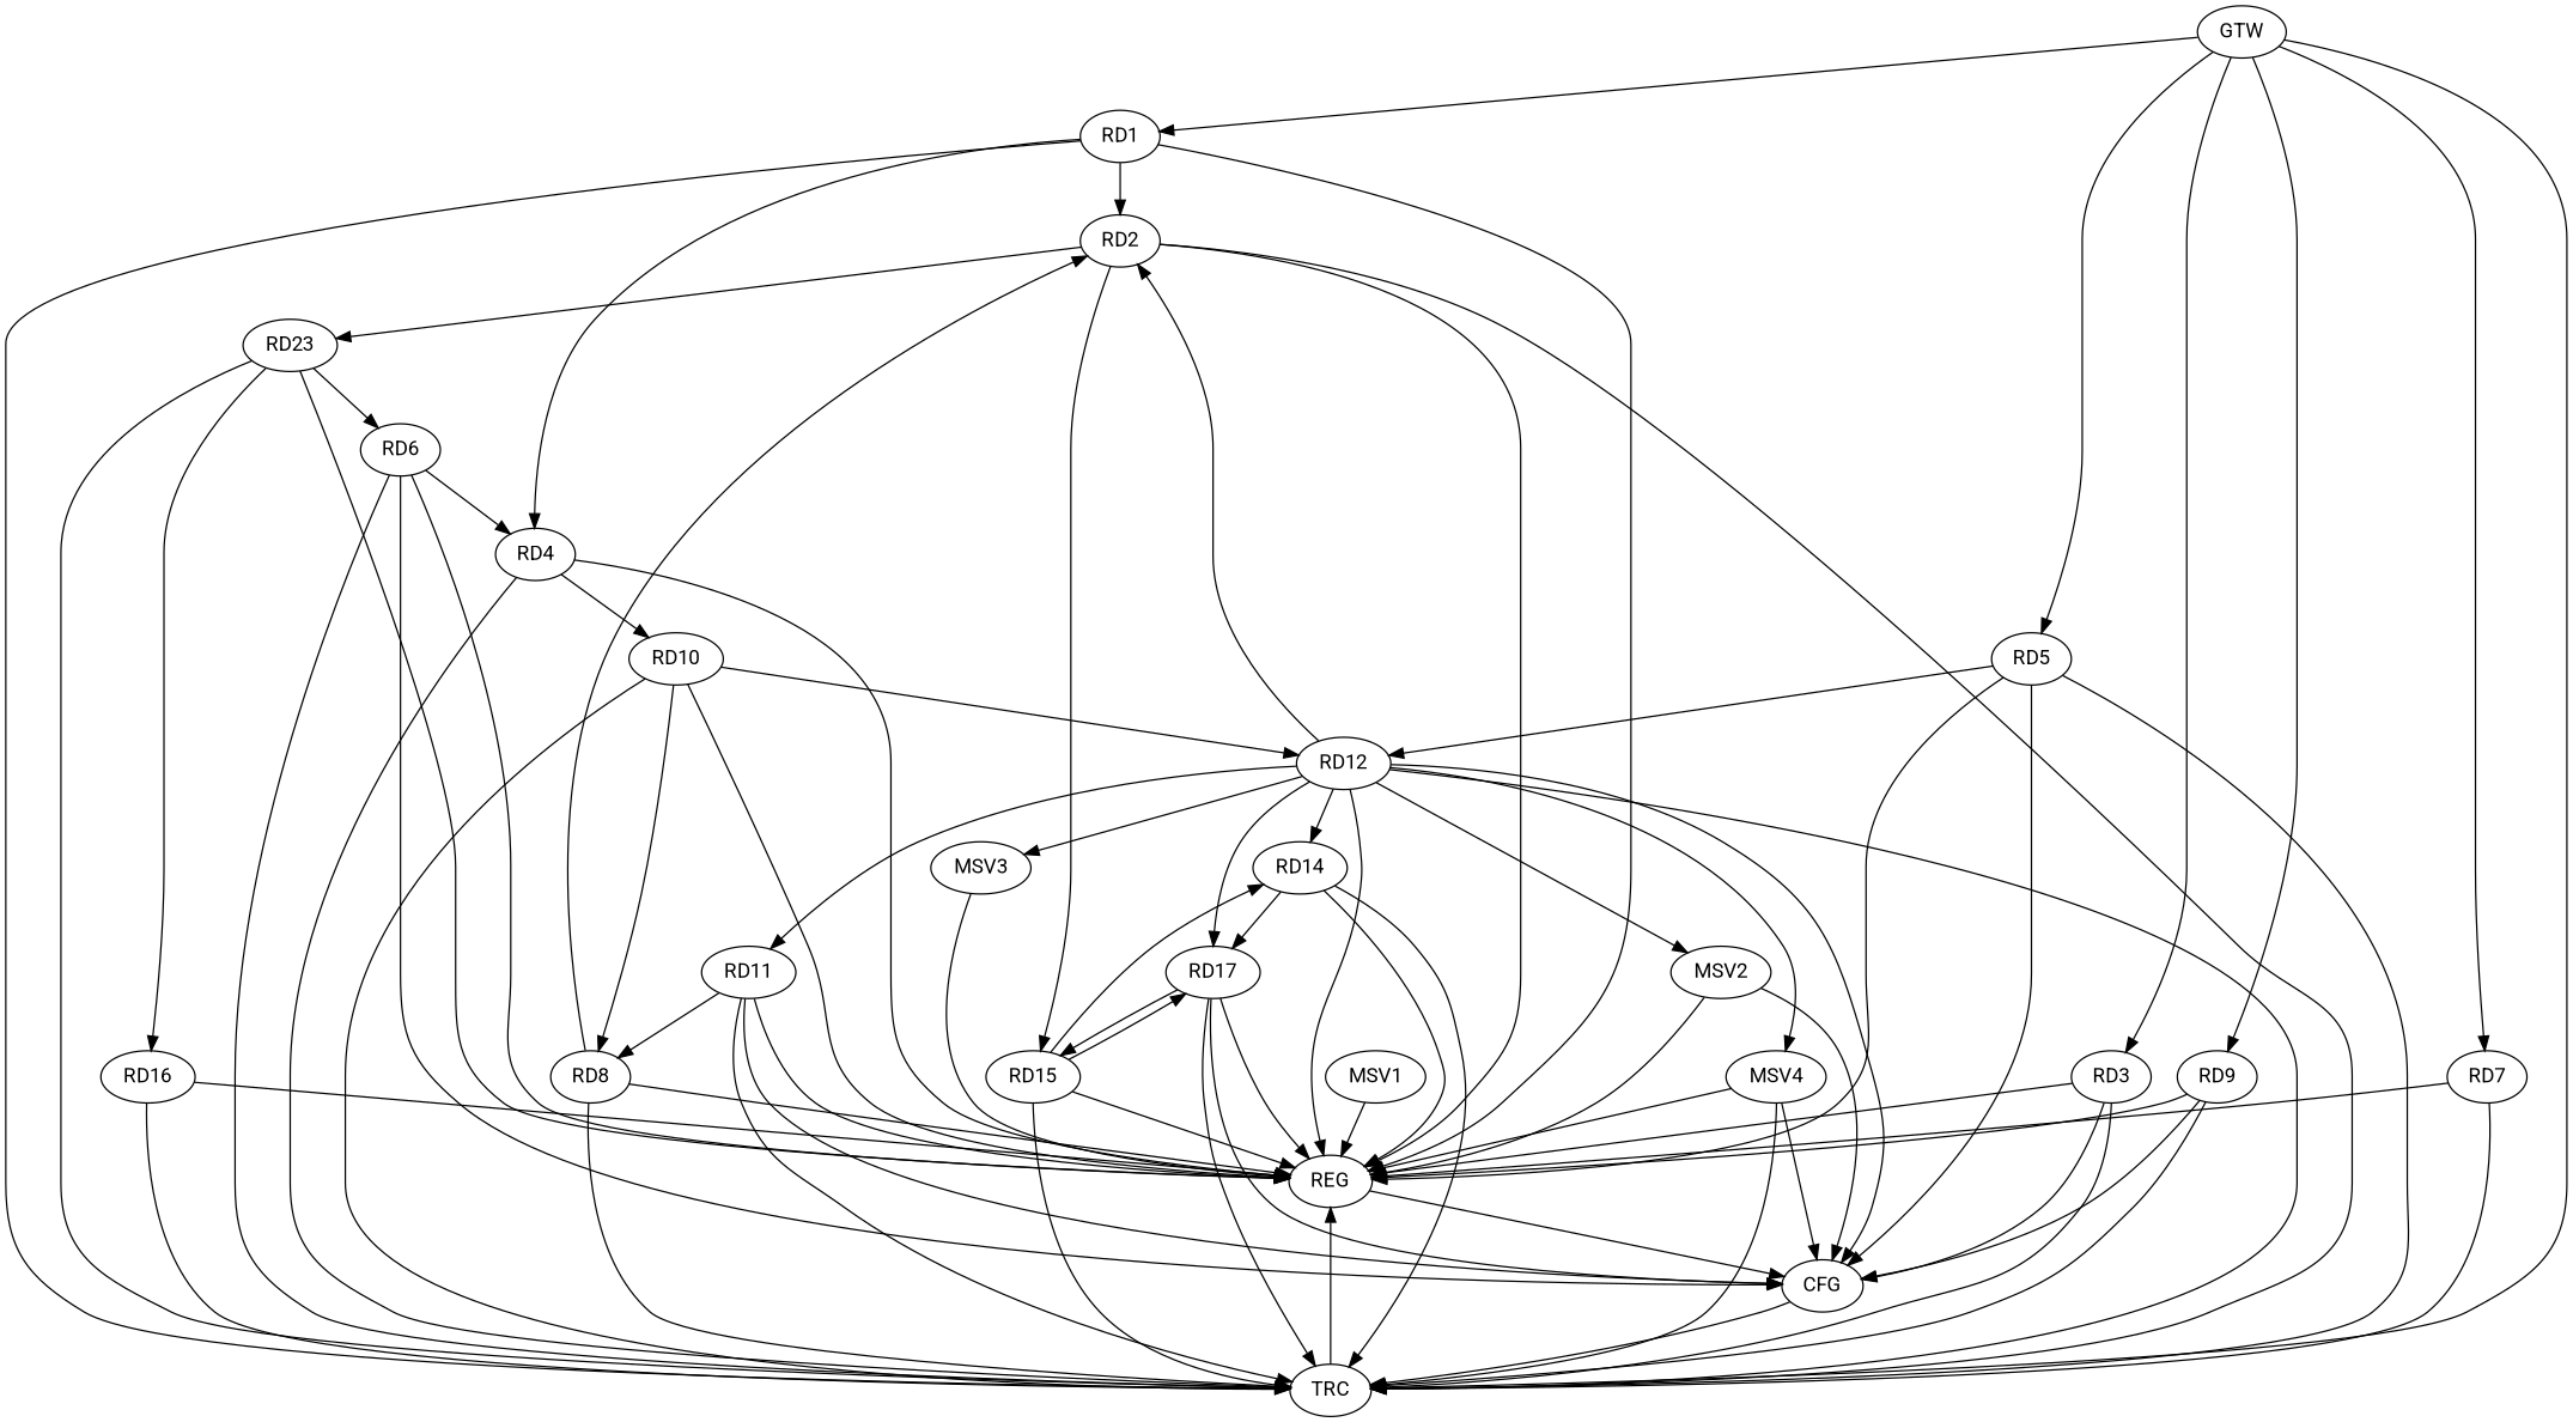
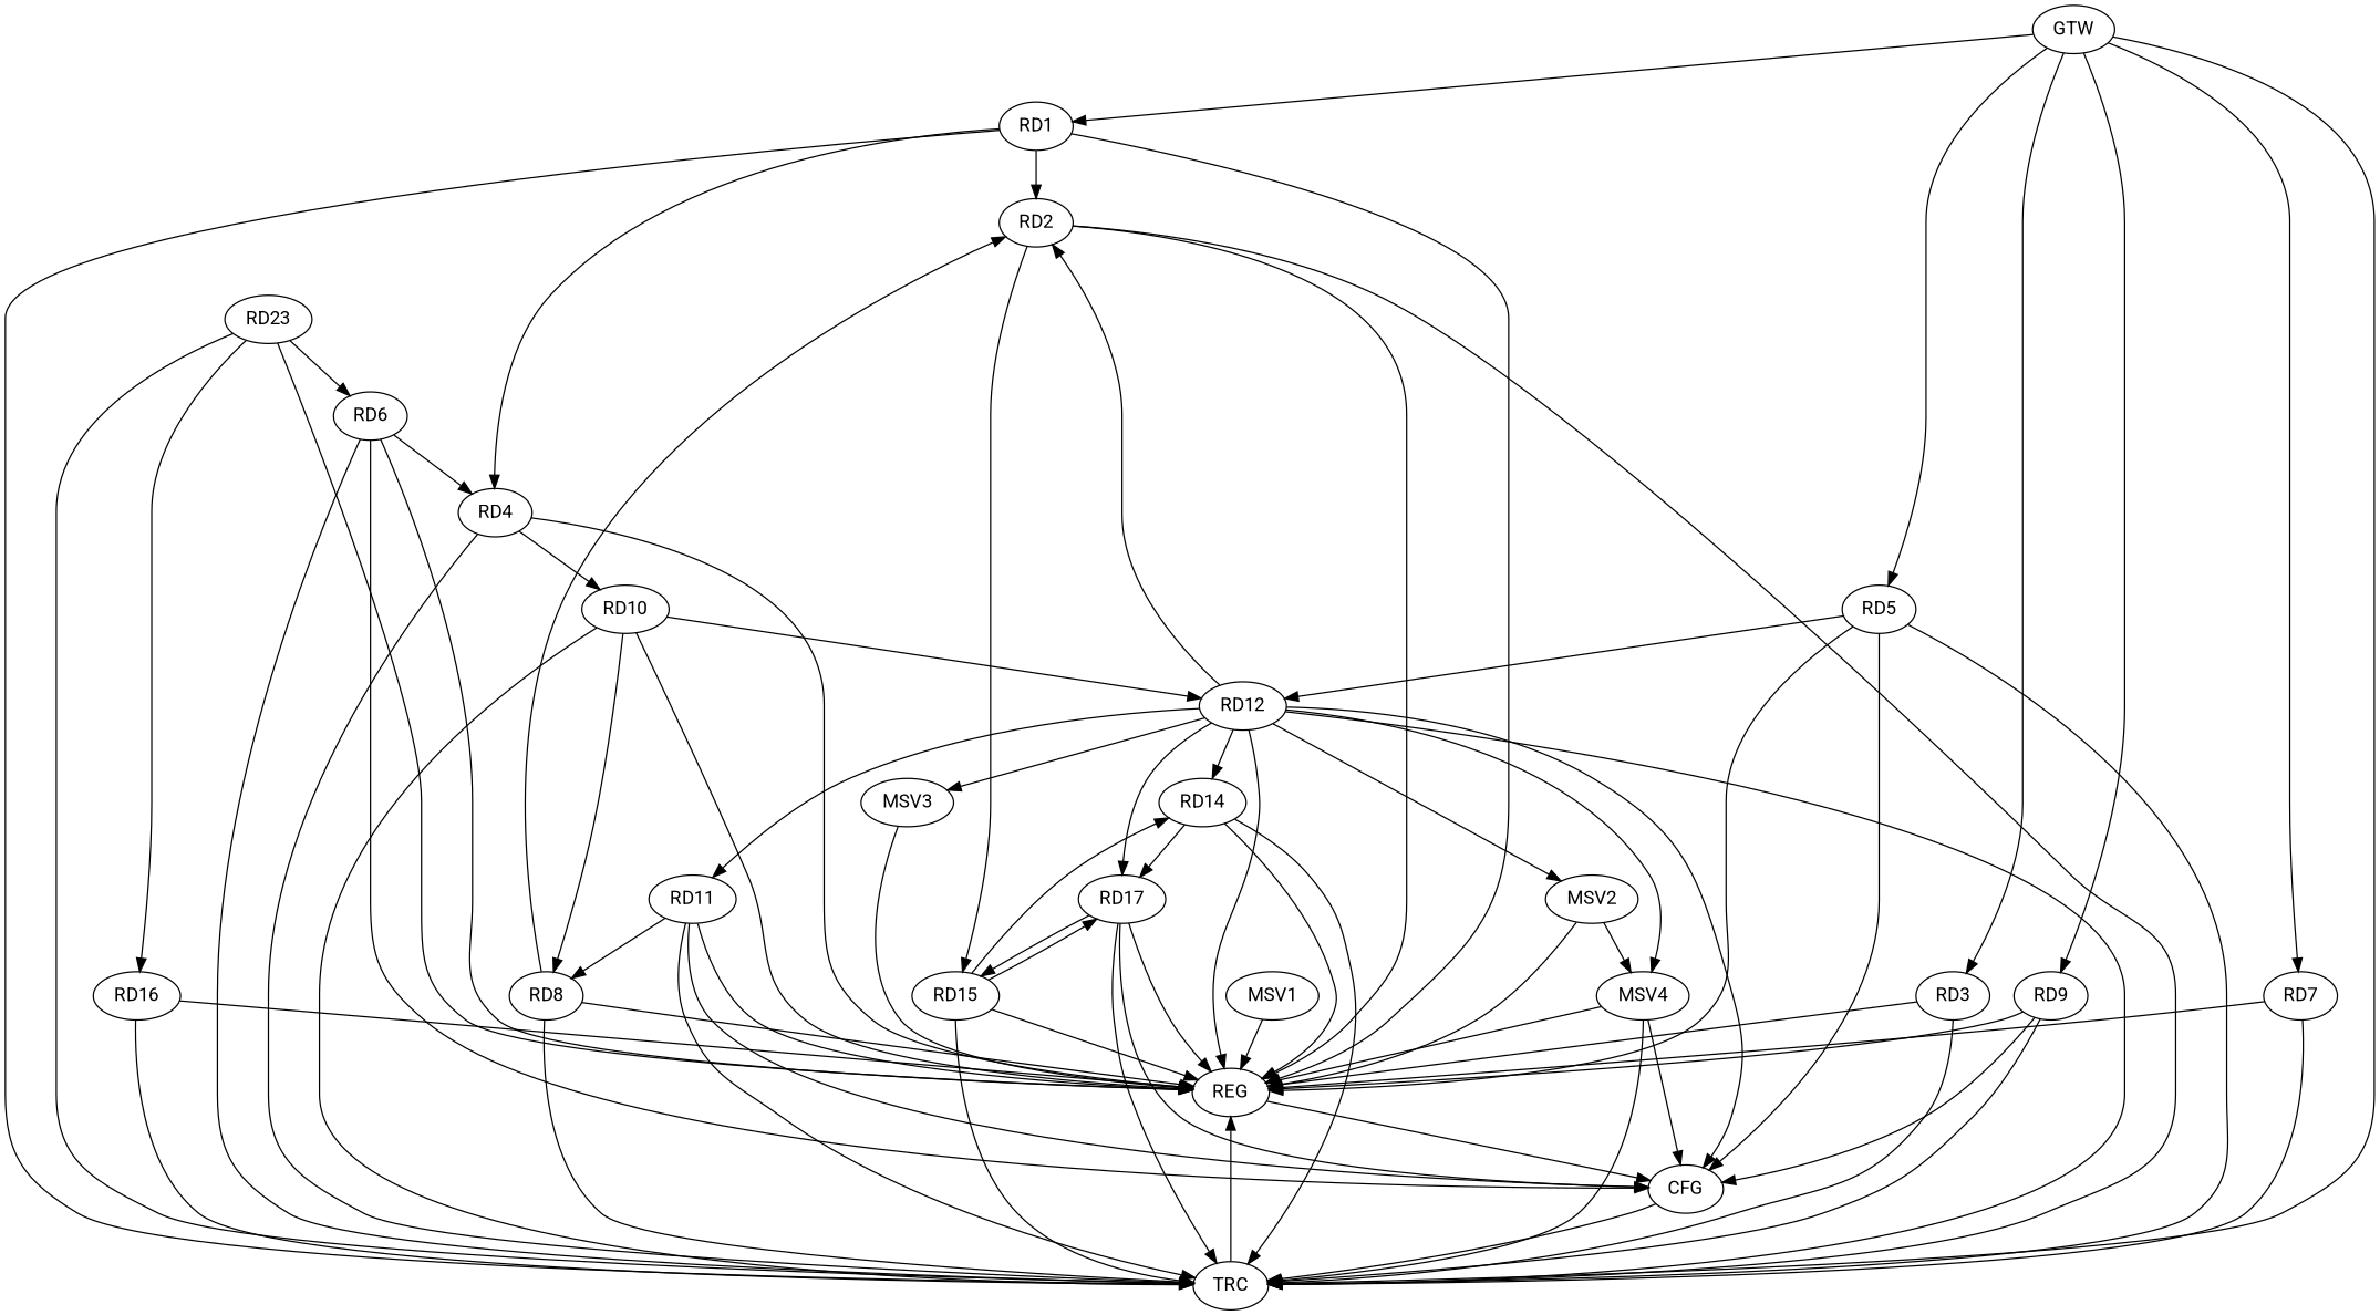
  strict digraph {
    fontname=Roboto
    node [fontname=Roboto]
    edge [fontname=Roboto]
    n1 [label=RD1]
    n2 [label=RD2]
    n3 [label=RD4]
    n4 [label=REG]
    n5 [label=TRC]
    n6 [label=RD23]
    n7 [label=RD15]
    n8 [label=RD10]
    n9 [label=CFG]
    n10 [label=RD6]
    n11 [label=RD16]
    n12 [label=RD14]
    n13 [label=RD17]
    n14 [label=RD3]
    n15 [label=RD11]
    n16 [label=RD8]
    n17 [label=RD12]
    n18 [label=RD5]
    n19 [label=MSV2]
    n20 [label=MSV3]
    n21 [label=MSV4]
    n22 [label=RD7]
    n23 [label=RD9]
    n24 [label=MSV1]
    n25 [label=GTW]
    n1 -> n2
    n1 -> n3
    n1 -> n4
    n1 -> n5
    n2 -> n4
    n2 -> n5
-   n2 -> n6
    n2 -> n7
    n3 -> n4
    n3 -> n5
    n3 -> n8
    n4 -> n9
    n5 -> n4
    n6 -> n4
    n6 -> n5
    n6 -> n10
    n6 -> n11
    n7 -> n4
    n7 -> n5
    n7 -> n12
    n7 -> n13
    n8 -> n4
    n8 -> n5
    n8 -> n16
    n8 -> n17
    n9 -> n5
    n10 -> n3
    n10 -> n4
    n10 -> n5
    n10 -> n9
    n11 -> n4
    n11 -> n5
    n12 -> n4
    n12 -> n5
    n12 -> n13
    n13 -> n4
    n13 -> n5
    n13 -> n7
    n13 -> n9
    n14 -> n4
    n14 -> n5
-   n14 -> n9
    n15 -> n4
    n15 -> n5
    n15 -> n9
    n15 -> n16
    n16 -> n2
    n16 -> n4
    n16 -> n5
    n17 -> n2
    n17 -> n4
    n17 -> n5
    n17 -> n9
    n17 -> n12
    n17 -> n13
    n17 -> n15
    n17 -> n19
    n17 -> n20
    n17 -> n21
    n18 -> n4
    n18 -> n5
    n18 -> n9
    n18 -> n17
    n19 -> n4
-   n19 -> n9
+   n19 -> n21
    n20 -> n4
    n21 -> n4
    n21 -> n5
    n21 -> n9
    n22 -> n4
    n22 -> n5
    n23 -> n4
    n23 -> n5
    n23 -> n9
    n24 -> n4
    n25 -> n1
    n25 -> n5
    n25 -> n14
    n25 -> n18
    n25 -> n22
    n25 -> n23
  }
